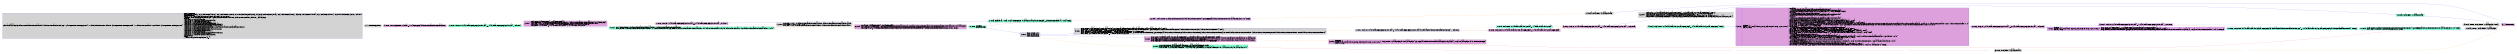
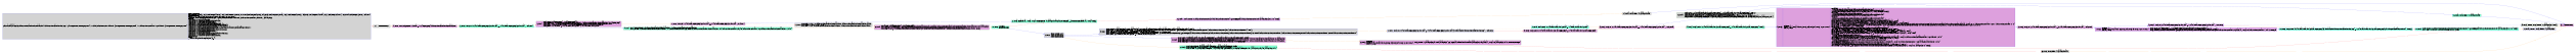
  digraph {
    rankdir=LR
    node [color=black fillcolor=plum shape=record style=filled]
    edge [arrowhead=normal color=darkorange]
-   n1 [fillcolor=lightgrey label="{72\:\ ?|MTH_ENTER_ARGUMENT\l}"]
+   n1 [fillcolor=lightgrey label="{72\:\ ?|MTH_ENTER_BLOCK\l}"]
    n2 [color=darkgreen label="{74\:\ 0x0000|0x0000: INSTANCE_OF  (r0 I:boolean) = (r11 I:??[OBJECT, ARRAY]) kotlinx.coroutines.channels.ProduceKt$awaitClose$1 \l}"]
    n3 [color=darkgreen fillcolor=aquamarine label="{75\:\ 0x0002|0x0002: IF  (r0 I:??[int, boolean, OBJECT, ARRAY, byte, short, char]) == (0 ??[int, boolean, OBJECT, ARRAY, byte, short, char])  \-\> B:79:0x0014 \l}"]
    n4 [label="{76\:\ 0x0004|0x0004: MOVE  (r0 I:??[OBJECT, ARRAY]) = (r11 I:??[OBJECT, ARRAY]) \l0x0005: CHECK_CAST (r0 I:kotlinx.coroutines.channels.ProduceKt$awaitClose$1) = (kotlinx.coroutines.channels.ProduceKt$awaitClose$1) (r0 I:??[OBJECT, ARRAY]) \l0x0007: IGET  (r1 I:int) = (r0 I:kotlinx.coroutines.channels.ProduceKt$awaitClose$1) kotlinx.coroutines.channels.ProduceKt$awaitClose$1.label int \l0x0009: CONST  (r2 I:??[int, float, short, byte, char]) = (\-2147483648(0xffffffff80000000, float:\-0.0) ??[int, float, short, byte, char]) \l0x000b: ARITH  (r1 I:??[int, boolean]) = (r1 I:??[int, boolean, short, byte, char]) & (r2 I:??[int, boolean, short, byte, char]) \l}"]
    n5 [fillcolor=aquamarine label="{79\:\ 0x0014|0x0014: NEW_INSTANCE  (r0 I:kotlinx.coroutines.channels.ProduceKt$awaitClose$1) =  kotlinx.coroutines.channels.ProduceKt$awaitClose$1 \l0x0016: INVOKE  (r0 I:kotlinx.coroutines.channels.ProduceKt$awaitClose$1), (r11 I:kotlin.coroutines.Continuation) type: DIRECT call: kotlinx.coroutines.channels.ProduceKt$awaitClose$1.\<init\>(kotlin.coroutines.Continuation):void A[MD:(kotlin.coroutines.Continuation\<? super kotlinx.coroutines.channels.ProduceKt$awaitClose$1\>):void (m)]\l}"]
    n6 [color=darkgreen label="{77\:\ 0x000c|0x000c: IF  (r1 I:??[int, boolean, OBJECT, ARRAY, byte, short, char]) == (0 ??[int, boolean, OBJECT, ARRAY, byte, short, char])  \-\> B:79:0x0014 \l}"]
    n7 [color=darkgreen label="{80\:\ 0x0019|0x0019: MOVE  (r11 I:??[OBJECT, ARRAY]) = (r0 I:??[OBJECT, ARRAY]) \l0x001a: IGET  (r0 I:java.lang.Object) = (r11 I:kotlinx.coroutines.channels.ProduceKt$awaitClose$1 A[D('$continuation' kotlin.coroutines.Continuation)]) kotlinx.coroutines.channels.ProduceKt$awaitClose$1.result java.lang.Object \l0x001c: INVOKE  (r1 I:java.lang.Object) =  type: STATIC call: kotlin.coroutines.intrinsics.IntrinsicsKt.getCOROUTINE_SUSPENDED():java.lang.Object A[MD:():java.lang.Object (m)]\l0x0020: IGET  (r2 I:int) = (r11 I:kotlinx.coroutines.channels.ProduceKt$awaitClose$1 A[D('$continuation' kotlin.coroutines.Continuation)]) kotlinx.coroutines.channels.ProduceKt$awaitClose$1.label int  (LINE:45)\l}"]
    n8 [fillcolor=lightgrey label="{78\:\ 0x000e|0x000e: IGET  (r11 I:int) = (r0 I:kotlinx.coroutines.channels.ProduceKt$awaitClose$1) kotlinx.coroutines.channels.ProduceKt$awaitClose$1.label int \l0x0010: ARITH  (r11 I:int) = (r11 I:int) \- (r2 I:int) \l0x0011: IPUT  (r11 I:int), (r0 I:kotlinx.coroutines.channels.ProduceKt$awaitClose$1) kotlinx.coroutines.channels.ProduceKt$awaitClose$1.label int \l}"]
    n9 [fillcolor=aquamarine label="{87\:\ 0x003a|ExcHandler: all \-\> 0x003a\l|0x003a: MOVE_EXCEPTION  (r9 I:java.lang.Throwable A[CUSTOM_DECLARE]) =  A[DONT_INLINE, ExcHandler: all \-\> 0x003a] (LINE:53)\l}"]
    n10 [color=darkgreen fillcolor=aquamarine label="{107\:\ 0x0022|SYNTHETIC\lEXC_TOP_SPLITTER\l}"]
    n11 [color=blue fillcolor=lightgrey label="{81\:\ 0x0022|0x0022: SWITCH  (r2 I:??)\l case 0: goto B:89:0x003c\l case 1: goto B:84:0x002d\l default: goto B:82:0x0025 \l}"]
    n12 [color=darkgreen fillcolor=aquamarine label="{82\:\ 0x0025|0x0025: NEW_INSTANCE  (r9 I:java.lang.IllegalStateException) =  java.lang.IllegalStateException  (LINE:56)\l0x0027: CONST_STR  (r10 I:java.lang.String) =  \"call to 'resume' before 'invoke' with coroutine\" \l0x0029: INVOKE  (r9 I:java.lang.IllegalStateException), (r10 I:java.lang.String) type: DIRECT call: java.lang.IllegalStateException.\<init\>(java.lang.String):void A[MD:(java.lang.String):void (c)]\l}"]
    n13 [color=darkgreen label="{84\:\ 0x002d|0x002d: CONST  (r9 I:??[int, float, boolean, short, byte, char, OBJECT, ARRAY]) = (0 ??[int, float, boolean, short, byte, char, OBJECT, ARRAY])  (LINE:45)\l0x002e: IGET  (r10 I:java.lang.Object) = (r11 I:kotlinx.coroutines.channels.ProduceKt$awaitClose$1 A[D('$continuation' kotlin.coroutines.Continuation)]) kotlinx.coroutines.channels.ProduceKt$awaitClose$1.L$1 java.lang.Object \l0x0030: CHECK_CAST (r10 I:kotlin.jvm.functions.Function0) = (kotlin.jvm.functions.Function0) (r10 I:??[OBJECT, ARRAY]) \l0x0032: IGET  (r1 I:java.lang.Object) = (r11 I:kotlinx.coroutines.channels.ProduceKt$awaitClose$1 A[D('$continuation' kotlin.coroutines.Continuation)]) kotlinx.coroutines.channels.ProduceKt$awaitClose$1.L$0 java.lang.Object \l0x0034: CHECK_CAST (r1 I:kotlinx.coroutines.channels.ProducerScope) = (kotlinx.coroutines.channels.ProducerScope) (r1 I:??[OBJECT, ARRAY]) \l}"]
    n14 [color=blue fillcolor=lightgrey label="{89\:\ 0x003c|0x003c: INVOKE  (r0 I:java.lang.Object A[D('$result' java.lang.Object)]) type: STATIC call: kotlin.ResultKt.throwOnFailure(java.lang.Object):void A[MD:(java.lang.Object):void (m)] (LINE:45)\l0x003f: INVOKE  (r2 I:kotlin.coroutines.CoroutineContext) = (r11 I:kotlin.coroutines.Continuation A[D('$continuation' kotlin.coroutines.Continuation)]) type: INTERFACE call: kotlin.coroutines.Continuation.getContext():kotlin.coroutines.CoroutineContext A[MD:():kotlin.coroutines.CoroutineContext (m)] (LINE:46)\l0x0043: SGET  (r3 I:kotlinx.coroutines.Job$Key) =  kotlinx.coroutines.Job.Key kotlinx.coroutines.Job$Key \l0x0045: CHECK_CAST (r3 I:kotlin.coroutines.CoroutineContext$Key) = (kotlin.coroutines.CoroutineContext$Key) (r3 I:??[OBJECT, ARRAY]) \l0x0047: INVOKE  (r2 I:kotlin.coroutines.CoroutineContext$Element) = (r2 I:kotlin.coroutines.CoroutineContext), (r3 I:kotlin.coroutines.CoroutineContext$Key) type: INTERFACE call: kotlin.coroutines.CoroutineContext.get(kotlin.coroutines.CoroutineContext$Key):kotlin.coroutines.CoroutineContext$Element A[MD:\<E extends kotlin.coroutines.CoroutineContext$Element\>:(kotlin.coroutines.CoroutineContext$Key\<E extends kotlin.coroutines.CoroutineContext$Element\>):E extends kotlin.coroutines.CoroutineContext$Element (m)]\l0x004b: CONST  (r3 I:??[boolean, int, float, short, byte, char]) = (1 ??[boolean, int, float, short, byte, char]) \l}"]
    n15 [color=blue label="{103\:\ 0x0097|0x0097: INVOKE  (r10 I:kotlin.jvm.functions.Function0 A[D('block' kotlin.jvm.functions.Function0)]) type: INTERFACE call: kotlin.jvm.functions.Function0.invoke():java.lang.Object A[MD:():R (m)] (LINE:54)\l}"]
    n16 [fillcolor=lightgrey label="{83\:\ 0x002c|0x002c: THROW  (r9 I:java.lang.Throwable) \l}"]
    n17 [color=darkgreen label="{85\:\ 0x0036|TRY_ENTER\lTRY_LEAVE\lTryCatch #0 \{all \-\> 0x003a, blocks: (B:85:0x0036, B:95:0x0055, B:97:0x0085), top: B:107:0x0022 \}\lCatch: all \-\> 0x003a\l|0x0036: INVOKE  (r0 I:java.lang.Object A[D('$result' java.lang.Object)]) type: STATIC call: kotlin.ResultKt.throwOnFailure(java.lang.Object):void A[Catch: all \-\> 0x003a, MD:(java.lang.Object):void (m), TRY_ENTER, TRY_LEAVE]\l}"]
    n18 [color=blue fillcolor=lightgrey label="{90\:\ 0x004c|0x004c: IF  (r2 I:??[int, boolean, OBJECT, ARRAY, byte, short, char]) != (r9 I:??[int, boolean, OBJECT, ARRAY, byte, short, char] A[D('$this$awaitClose' kotlinx.coroutines.channels.ProducerScope)])  \-\> B:92:0x0050 \l}"]
    n19 [label="{73\:\ ?|MTH_EXIT_BLOCK\l}"]
    n20 [color=blue fillcolor=aquamarine label="{101\:\ 0x008f|0x0090: INVOKE  (r10 I:kotlin.jvm.functions.Function0 A[D('block' kotlin.jvm.functions.Function0)]) type: INTERFACE call: kotlin.jvm.functions.Function0.invoke():java.lang.Object A[MD:():R (m)] (LINE:54)\l0x0094: SGET  (r9 I:kotlin.Unit) =  kotlin.Unit.INSTANCE kotlin.Unit  (LINE:56)\l}"]
    n21 [color=blue fillcolor=lightgrey label="{102\:\ 0x0096|RETURN\l|0x0096: RETURN  (r9 I:java.lang.Object) \l}"]
    n22 [color=blue fillcolor=aquamarine label="{91\:\ 0x004e|0x004e: CONST  (r2 I:??[boolean, int, float, short, byte, char]) = (1 ??[boolean, int, float, short, byte, char]) \l}"]
    n23 [label="{92\:\ 0x0050|0x0050: CONST  (r2 I:??[int, float, boolean, short, byte, char, OBJECT, ARRAY]) = (0 ??[int, float, boolean, short, byte, char, OBJECT, ARRAY]) \l}"]
    n24 [label="{93\:\ 0x0051|0x0051: IF  (r2 I:??[int, boolean, OBJECT, ARRAY, byte, short, char]) == (0 ??[int, boolean, OBJECT, ARRAY, byte, short, char])  \-\> B:105:0x009b \l}"]
    n25 [fillcolor=aquamarine label="{94\:\ 0x0054|0x0054: CONST  (r2 I:??[int, float, boolean, short, byte, char, OBJECT, ARRAY]) = (0 ??[int, float, boolean, short, byte, char, OBJECT, ARRAY])  (LINE:48)\l}"]
    n26 [color=darkgreen fillcolor=lightgrey label="{105\:\ 0x009b|0x009b: CONST  (r1 I:??[int, float, boolean, short, byte, char, OBJECT, ARRAY]) = (0 ??[int, float, boolean, short, byte, char, OBJECT, ARRAY])  (LINE:152)\l0x009d: NEW_INSTANCE  (r1 I:java.lang.IllegalStateException A[D('$i$a$\-check\-ProduceKt$awaitClose$3' int)]) =  java.lang.IllegalStateException \l0x009f: CONST_STR  (r2 I:java.lang.String) =  \"awaitClose() can only be invoked from the producer context\" \l0x00a1: INVOKE  (r2 I:java.lang.String) = (r2 I:java.lang.Object) type: VIRTUAL call: java.lang.Object.toString():java.lang.String A[MD:():java.lang.String (c)]\l0x00a5: INVOKE  (r1 I:java.lang.IllegalStateException), (r2 I:java.lang.String) type: DIRECT call: java.lang.IllegalStateException.\<init\>(java.lang.String):void A[MD:(java.lang.String):void (c)]\l}"]
    n27 [color=blue label="{95\:\ 0x0055|TRY_ENTER\lTryCatch #0 \{all \-\> 0x003a, blocks: (B:85:0x0036, B:95:0x0055, B:97:0x0085), top: B:107:0x0022 \}\lCatch: all \-\> 0x003a\l|0x0055: IPUT  \l  (r9 I:java.lang.Object A[D('$this$awaitClose' kotlinx.coroutines.channels.ProducerScope)])\l  (r11 I:kotlinx.coroutines.channels.ProduceKt$awaitClose$1 A[D('$continuation' kotlin.coroutines.Continuation)])\l kotlinx.coroutines.channels.ProduceKt$awaitClose$1.L$0 java.lang.Object A[Catch: all \-\> 0x003a, TRY_ENTER] (LINE:153)\l0x0057: IPUT  \l  (r10 I:java.lang.Object A[D('block' kotlin.jvm.functions.Function0)])\l  (r11 I:kotlinx.coroutines.channels.ProduceKt$awaitClose$1 A[D('$continuation' kotlin.coroutines.Continuation)])\l kotlinx.coroutines.channels.ProduceKt$awaitClose$1.L$1 java.lang.Object A[Catch: all \-\> 0x003a]\l0x0059: IPUT  \l  (r3 I:int)\l  (r11 I:kotlinx.coroutines.channels.ProduceKt$awaitClose$1 A[D('$continuation' kotlin.coroutines.Continuation)])\l kotlinx.coroutines.channels.ProduceKt$awaitClose$1.label int A[Catch: all \-\> 0x003a]\l0x005b: MOVE  (r4 I:??[OBJECT, ARRAY]) = (r11 I:??[OBJECT, ARRAY] A[D('$continuation' kotlin.coroutines.Continuation)]) \l0x005c: CHECK_CAST (r4 I:kotlin.coroutines.Continuation) = (kotlin.coroutines.Continuation) (r4 I:??[OBJECT, ARRAY]) A[Catch: all \-\> 0x003a]\l0x005e: CONST  (r5 I:??[int, float, boolean, short, byte, char, OBJECT, ARRAY]) = (0 ??[int, float, boolean, short, byte, char, OBJECT, ARRAY]) \l0x005f: NEW_INSTANCE  (r6 I:kotlinx.coroutines.CancellableContinuationImpl) =  kotlinx.coroutines.CancellableContinuationImpl A[Catch: all \-\> 0x003a] (LINE:154)\l0x0061: INVOKE  (r7 I:kotlin.coroutines.Continuation) = (r4 I:kotlin.coroutines.Continuation A[D('uCont$iv' kotlin.coroutines.Continuation)]) type: STATIC call: kotlin.coroutines.intrinsics.IntrinsicsKt.intercepted(kotlin.coroutines.Continuation):kotlin.coroutines.Continuation A[Catch: all \-\> 0x003a, MD:\<T\>:(kotlin.coroutines.Continuation\<? super T\>):kotlin.coroutines.Continuation\<T\> (m)]\l0x0065: INVOKE  (r6 I:kotlinx.coroutines.CancellableContinuationImpl), (r7 I:kotlin.coroutines.Continuation), (r3 I:int) type: DIRECT call: kotlinx.coroutines.CancellableContinuationImpl.\<init\>(kotlin.coroutines.Continuation, int):void A[Catch: all \-\> 0x003a, MD:(kotlin.coroutines.Continuation\<? super T\>, int):void (m)]\l0x0068: MOVE  (r3 I:??[OBJECT, ARRAY]) = (r6 I:??[OBJECT, ARRAY]) \l0x0069: INVOKE  \l  (r3 I:kotlinx.coroutines.CancellableContinuationImpl A[D('cancellable$iv' kotlinx.coroutines.CancellableContinuationImpl)])\l type: VIRTUAL call: kotlinx.coroutines.CancellableContinuationImpl.initCancellability():void A[Catch: all \-\> 0x003a, MD:():void (m)] (LINE:160)\l0x006c: MOVE  (r6 I:??[OBJECT, ARRAY]) = (r3 I:??[OBJECT, ARRAY] A[D('cancellable$iv' kotlinx.coroutines.CancellableContinuationImpl)])  (LINE:161)\l0x006d: CHECK_CAST (r6 I:kotlinx.coroutines.CancellableContinuation) = (kotlinx.coroutines.CancellableContinuation) (r6 I:??[OBJECT, ARRAY]) A[Catch: all \-\> 0x003a]\l0x006f: CONST  (r7 I:??[int, float, boolean, short, byte, char, OBJECT, ARRAY]) = (0 ??[int, float, boolean, short, byte, char, OBJECT, ARRAY]) \l0x0070: NEW_INSTANCE  (r8 I:kotlinx.coroutines.channels.ProduceKt$awaitClose$4$1) =  kotlinx.coroutines.channels.ProduceKt$awaitClose$4$1 A[Catch: all \-\> 0x003a] (LINE:49)\l0x0072: INVOKE  \l  (r8 I:kotlinx.coroutines.channels.ProduceKt$awaitClose$4$1)\l  (r6 I:kotlinx.coroutines.CancellableContinuation A[D('cont' kotlinx.coroutines.CancellableContinuation)])\l type: DIRECT call: kotlinx.coroutines.channels.ProduceKt$awaitClose$4$1.\<init\>(kotlinx.coroutines.CancellableContinuation):void A[Catch: all \-\> 0x003a, MD:(kotlinx.coroutines.CancellableContinuation\<? super kotlin.Unit\>):void (m)]\l0x0075: CHECK_CAST (r8 I:kotlin.jvm.functions.Function1) = (kotlin.jvm.functions.Function1) (r8 I:??[OBJECT, ARRAY]) A[Catch: all \-\> 0x003a]\l0x0077: INVOKE  \l  (r9 I:kotlinx.coroutines.channels.ProducerScope A[D('$this$awaitClose' kotlinx.coroutines.channels.ProducerScope)])\l  (r8 I:kotlin.jvm.functions.Function1)\l type: INTERFACE call: kotlinx.coroutines.channels.ProducerScope.invokeOnClose(kotlin.jvm.functions.Function1):void A[Catch: all \-\> 0x003a, MD:(kotlin.jvm.functions.Function1\<? super java.lang.Throwable, kotlin.Unit\>):void (m)]\l0x007b: INVOKE  (r6 I:java.lang.Object) = \l  (r3 I:kotlinx.coroutines.CancellableContinuationImpl A[D('cancellable$iv' kotlinx.coroutines.CancellableContinuationImpl)])\l type: VIRTUAL call: kotlinx.coroutines.CancellableContinuationImpl.getResult():java.lang.Object A[Catch: all \-\> 0x003a, MD:():java.lang.Object (m)] (LINE:162)\l0x007f: INVOKE  (r3 I:java.lang.Object) =  type: STATIC call: kotlin.coroutines.intrinsics.IntrinsicsKt.getCOROUTINE_SUSPENDED():java.lang.Object A[Catch: all \-\> 0x003a, MD:():java.lang.Object (m)] (LINE:153)\l}"]
    n28 [fillcolor=aquamarine label="{106\:\ 0x00a8|0x00a8: THROW  (r1 I:java.lang.Throwable) \l}"]
    n29 [label="{96\:\ 0x0083|0x0083: IF  (r6 I:??[int, boolean, OBJECT, ARRAY, byte, short, char]) != (r3 I:??[int, boolean, OBJECT, ARRAY, byte, short, char])  \-\> B:98:0x008b \l}"]
    n30 [color=blue label="{97\:\ 0x0085|TRY_LEAVE\lTryCatch #0 \{all \-\> 0x003a, blocks: (B:85:0x0036, B:95:0x0055, B:97:0x0085), top: B:107:0x0022 \}\lCatch: all \-\> 0x003a\l|0x0085: MOVE  (r3 I:??[OBJECT, ARRAY]) = (r11 I:??[OBJECT, ARRAY] A[D('$continuation' kotlin.coroutines.Continuation)]) \l0x0086: CHECK_CAST (r3 I:kotlin.coroutines.Continuation) = (kotlin.coroutines.Continuation) (r3 I:??[OBJECT, ARRAY]) A[Catch: all \-\> 0x003a]\l0x0088: INVOKE  (r3 I:kotlin.coroutines.Continuation) type: STATIC call: kotlin.coroutines.jvm.internal.DebugProbesKt.probeCoroutineSuspended(kotlin.coroutines.Continuation):void A[Catch: all \-\> 0x003a, MD:(kotlin.coroutines.Continuation\<?\>):void (m), TRY_LEAVE]\l}"]
    n31 [color=blue label="{98\:\ 0x008b|0x008b: IF  (r6 I:??[int, boolean, OBJECT, ARRAY, byte, short, char]) != (r1 I:??[int, boolean, OBJECT, ARRAY, byte, short, char])  \-\> B:100:0x008e \l}"]
    n32 [color=blue fillcolor=aquamarine label="{100\:\ 0x008e|0x008e: MOVE  (r9 I:??[int, float, boolean, short, byte, char, OBJECT, ARRAY] A[D('$this$awaitClose' kotlinx.coroutines.channels.ProducerScope)]) = (r2 I:??[int, float, boolean, short, byte, char, OBJECT, ARRAY] A[D('$i$f$suspendCancellableCoroutine' int)])  (LINE:153)\l}"]
    n33 [color=darkgreen fillcolor=lightgrey label="{99\:\ 0x008d|RETURN\l|0x008d: RETURN  (r1 I:java.lang.Object)  (LINE:45)\l}"]
    n34 [fillcolor=lightgrey label="{104\:\ 0x009a|0x009a: THROW  (r9 I:java.lang.Throwable) \l}"]
    n35 [color=blue fillcolor=lightgrey label="{public static final java.lang.Object kotlinx.coroutines.channels.ProduceKt.awaitClose((r9 I:kotlinx.coroutines.channels.ProducerScope\<?\> A[IMMUTABLE_TYPE, METHOD_ARGUMENT]), (r10 I:kotlin.jvm.functions.Function0\<kotlin.Unit\> A[IMMUTABLE_TYPE, METHOD_ARGUMENT]), (r11 I:kotlin.coroutines.Continuation\<? super kotlin.Unit\> A[IMMUTABLE_TYPE, METHOD_ARGUMENT]))  | INCONSISTENT_CODE\lCROSS_EDGE: B:102:0x0096 \-\> B:73:?, CROSS_EDGE: B:99:0x008d \-\> B:73:?, CROSS_EDGE: B:100:0x008e \-\> B:101:0x008f, CROSS_EDGE: B:96:0x0083 \-\> B:98:0x008b, CROSS_EDGE: B:106:0x00a8 \-\> B:73:?, CROSS_EDGE: B:92:0x0050 \-\> B:93:0x0051, CROSS_EDGE: B:104:0x009a \-\> B:73:?, CROSS_EDGE: B:79:0x0014 \-\> B:80:0x0019, CROSS_EDGE: B:75:0x0002 \-\> B:79:0x0014\lINLINE_NOT_NEEDED\lTryCatch #0 \{all \-\> 0x003a, blocks: (B:85:0x0036, B:95:0x0055, B:97:0x0085), top: B:107:0x0022 \}\lSIGNATURE: (Lkotlinx\/coroutines\/channels\/ProducerScope\<*\>;Lkotlin\/jvm\/functions\/Function0\<Lkotlin\/Unit;\>;Lkotlin\/coroutines\/Continuation\<\-Lkotlin\/Unit;\>;)Ljava\/lang\/Object;\lDebug Info:\l  0x001c\-0x0025: r0 '$result' Ljava\/lang\/Object;\l  0x001a\-0x0025: r11 '$continuation' Lkotlin\/coroutines\/Continuation;\l  0x002e\-0x003a: r9 '$i$f$suspendCancellableCoroutine' I\l  0x0032\-0x003c: r10 'block' Lkotlin\/jvm\/functions\/Function0;\l  0x006f\-0x007b: r6 'cont' Lkotlinx\/coroutines\/CancellableContinuation;\l  0x0070\-0x007b: r7 '$i$a$\-suspendCancellableCoroutine\-ProduceKt$awaitClose$4' I\l  0x0069\-0x007f: r3 'cancellable$iv' Lkotlinx\/coroutines\/CancellableContinuationImpl;\l  0x005e\-0x007f: r4 'uCont$iv' Lkotlin\/coroutines\/Continuation;\l  0x005f\-0x007f: r5 '$i$a$\-suspendCoroutineUninterceptedOrReturn\-CancellableContinuationKt$suspendCancellableCoroutine$2$iv' I\l  0x0055\-0x008f: r2 '$i$f$suspendCancellableCoroutine' I\l  0x003f\-0x008f: r9 '$this$awaitClose' Lkotlinx\/coroutines\/channels\/ProducerScope;\l  0x008f\-0x0090: r9 '$i$f$suspendCancellableCoroutine' I\l  0x009c\-0x009d: r1 '$i$a$\-check\-ProduceKt$awaitClose$3' I\l  0x002d\-0x00b1: r0 '$result' Ljava\/lang\/Object;\l  0x009b\-0x00b1: r9 '$this$awaitClose' Lkotlinx\/coroutines\/channels\/ProducerScope;\l  0x003f\-0x00b1: r10 'block' Lkotlin\/jvm\/functions\/Function0;\l  0x002d\-0x00b1: r11 '$continuation' Lkotlin\/coroutines\/Continuation;\lJadxCommentsAttr\{\l DEBUG: \l \-\> Don't trust debug lines info. Repeating lines: [45=4]\}\l}"]
    n1 -> n2
    n2 -> n3 [color=red]
    n3 -> n4 [arrowhead=vee color=red style=dashed]
    n3 -> n5 [arrowhead=vee color=blue]
    n4 -> n6 [arrowhead=vee]
    n5 -> n7 [arrowhead=tee]
    n6 -> n8 [arrowhead=vee color=red style=dashed]
    n6 -> n9 [arrowhead=vee color=blue]
    n7 -> n10 [arrowhead=tee]
    n8 -> n7 [arrowhead=tee]
    n9 -> n15 [color=red]
    n10 -> n9 [color=red]
    n10 -> n11 [color=blue]
    n11 -> n12 [arrowhead=vee]
    n11 -> n13 [arrowhead=tee color=blue]
    n11 -> n14 [color=blue]
    n12 -> n16 [arrowhead=tee color=red]
    n13 -> n17 [arrowhead=vee]
    n14 -> n18 [arrowhead=vee]
    n15 -> n34
    n16 -> n19 [arrowhead=tee]
    n17 -> n20 [arrowhead=vee color=red]
    n18 -> n22 [arrowhead=tee style=dashed]
    n18 -> n23 [color=red]
    n20 -> n21 [arrowhead=vee]
    n21 -> n19
    n22 -> n24 [arrowhead=tee]
    n23 -> n24 [arrowhead=tee]
    n24 -> n25 [arrowhead=vee color=red style=dashed]
    n24 -> n26 [color=blue]
    n25 -> n27 [color=blue]
    n26 -> n28 [arrowhead=tee color=blue]
    n27 -> n29 [color=blue]
    n28 -> n19 [color=blue]
    n29 -> n30 [arrowhead=tee color=blue style=dashed]
    n29 -> n31 [color=blue]
    n30 -> n32 [arrowhead=tee color=blue]
    n31 -> n32 [color=red]
    n31 -> n33 [arrowhead=tee color=blue style=dashed]
    n32 -> n20 [arrowhead=vee color=red]
    n33 -> n19 [arrowhead=vee]
    n34 -> n19 [color=blue]
    n35 -> n1 [arrowhead=tee color=red]
  }
